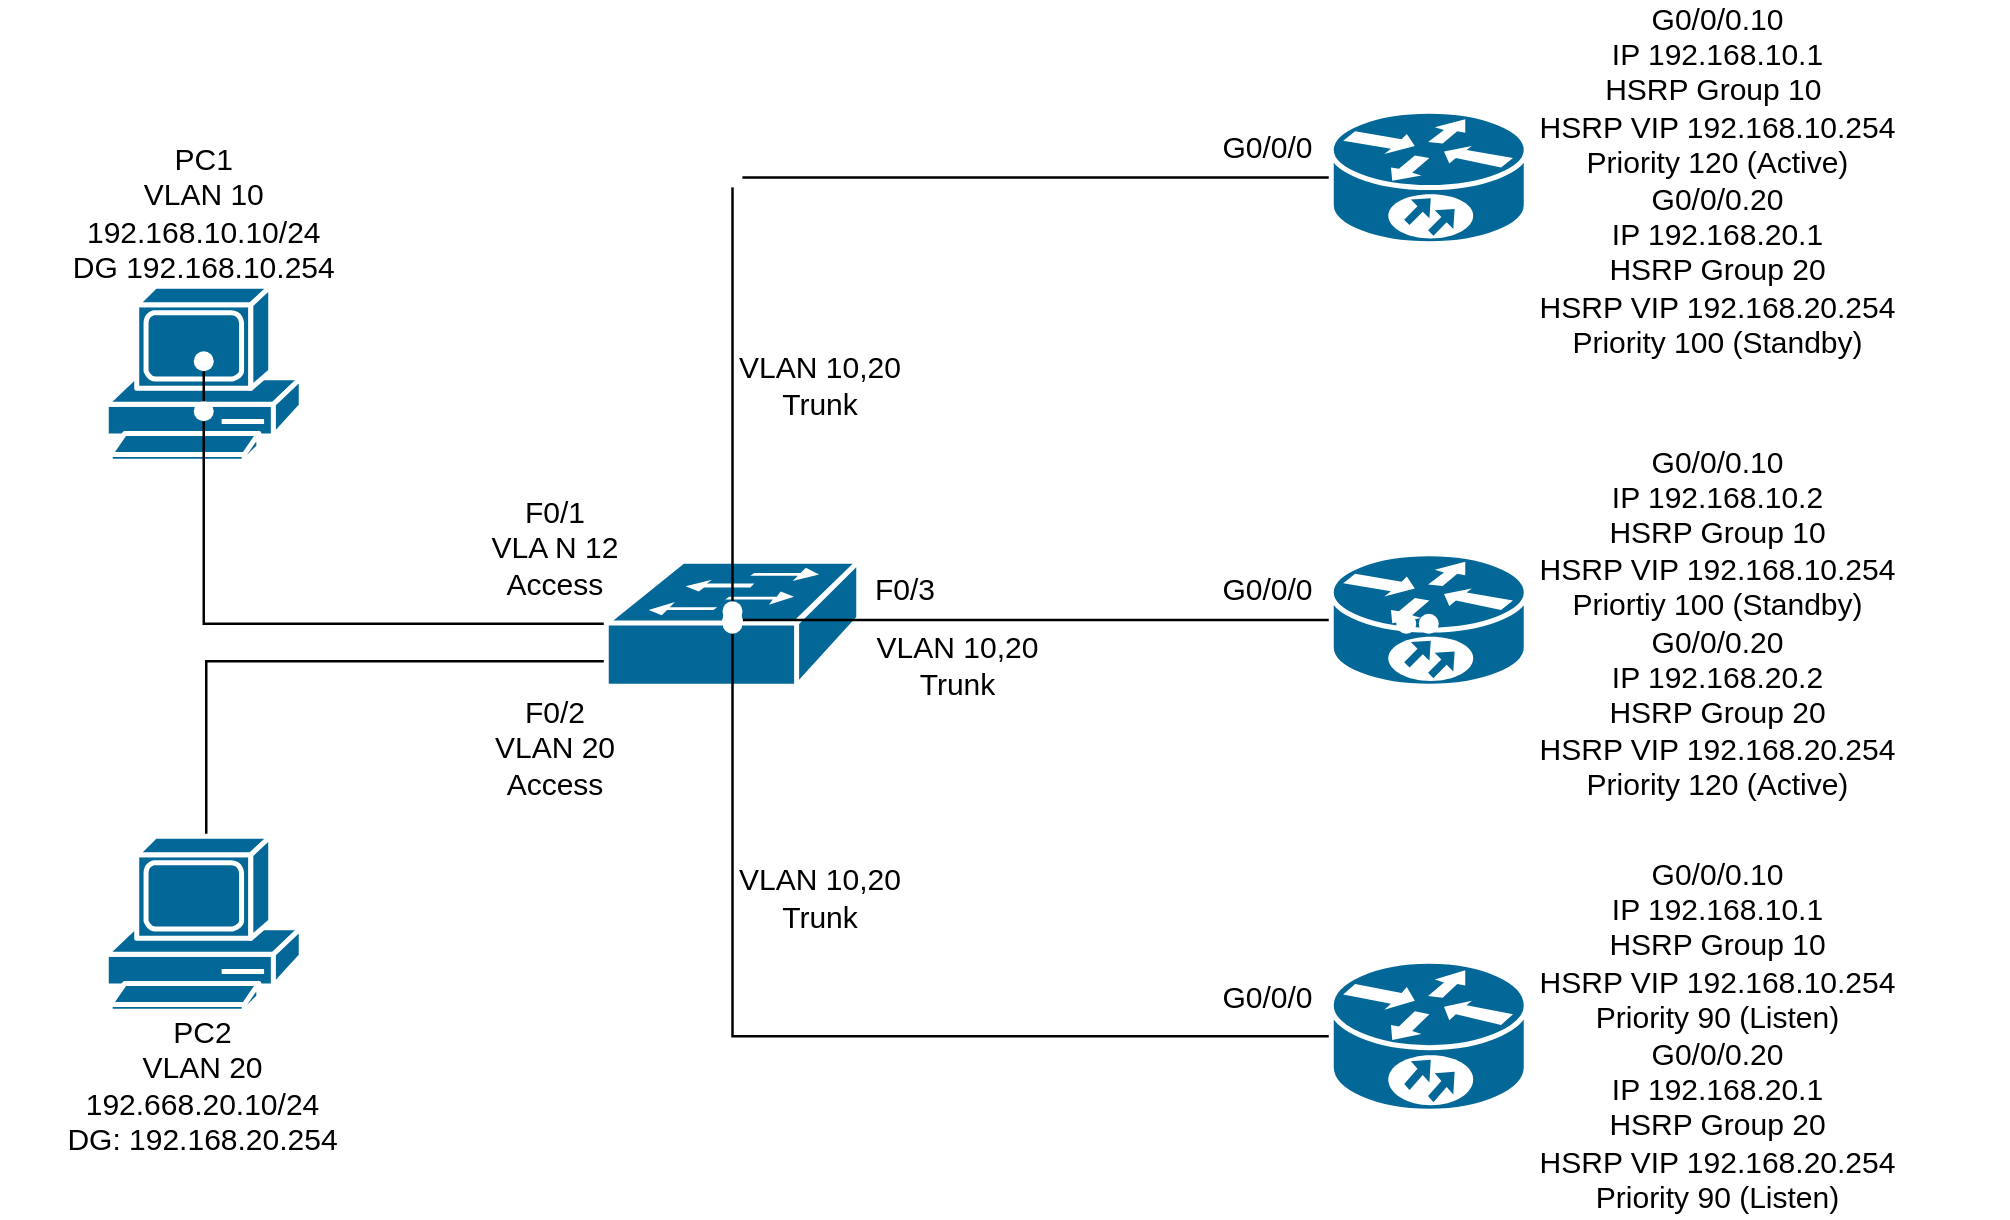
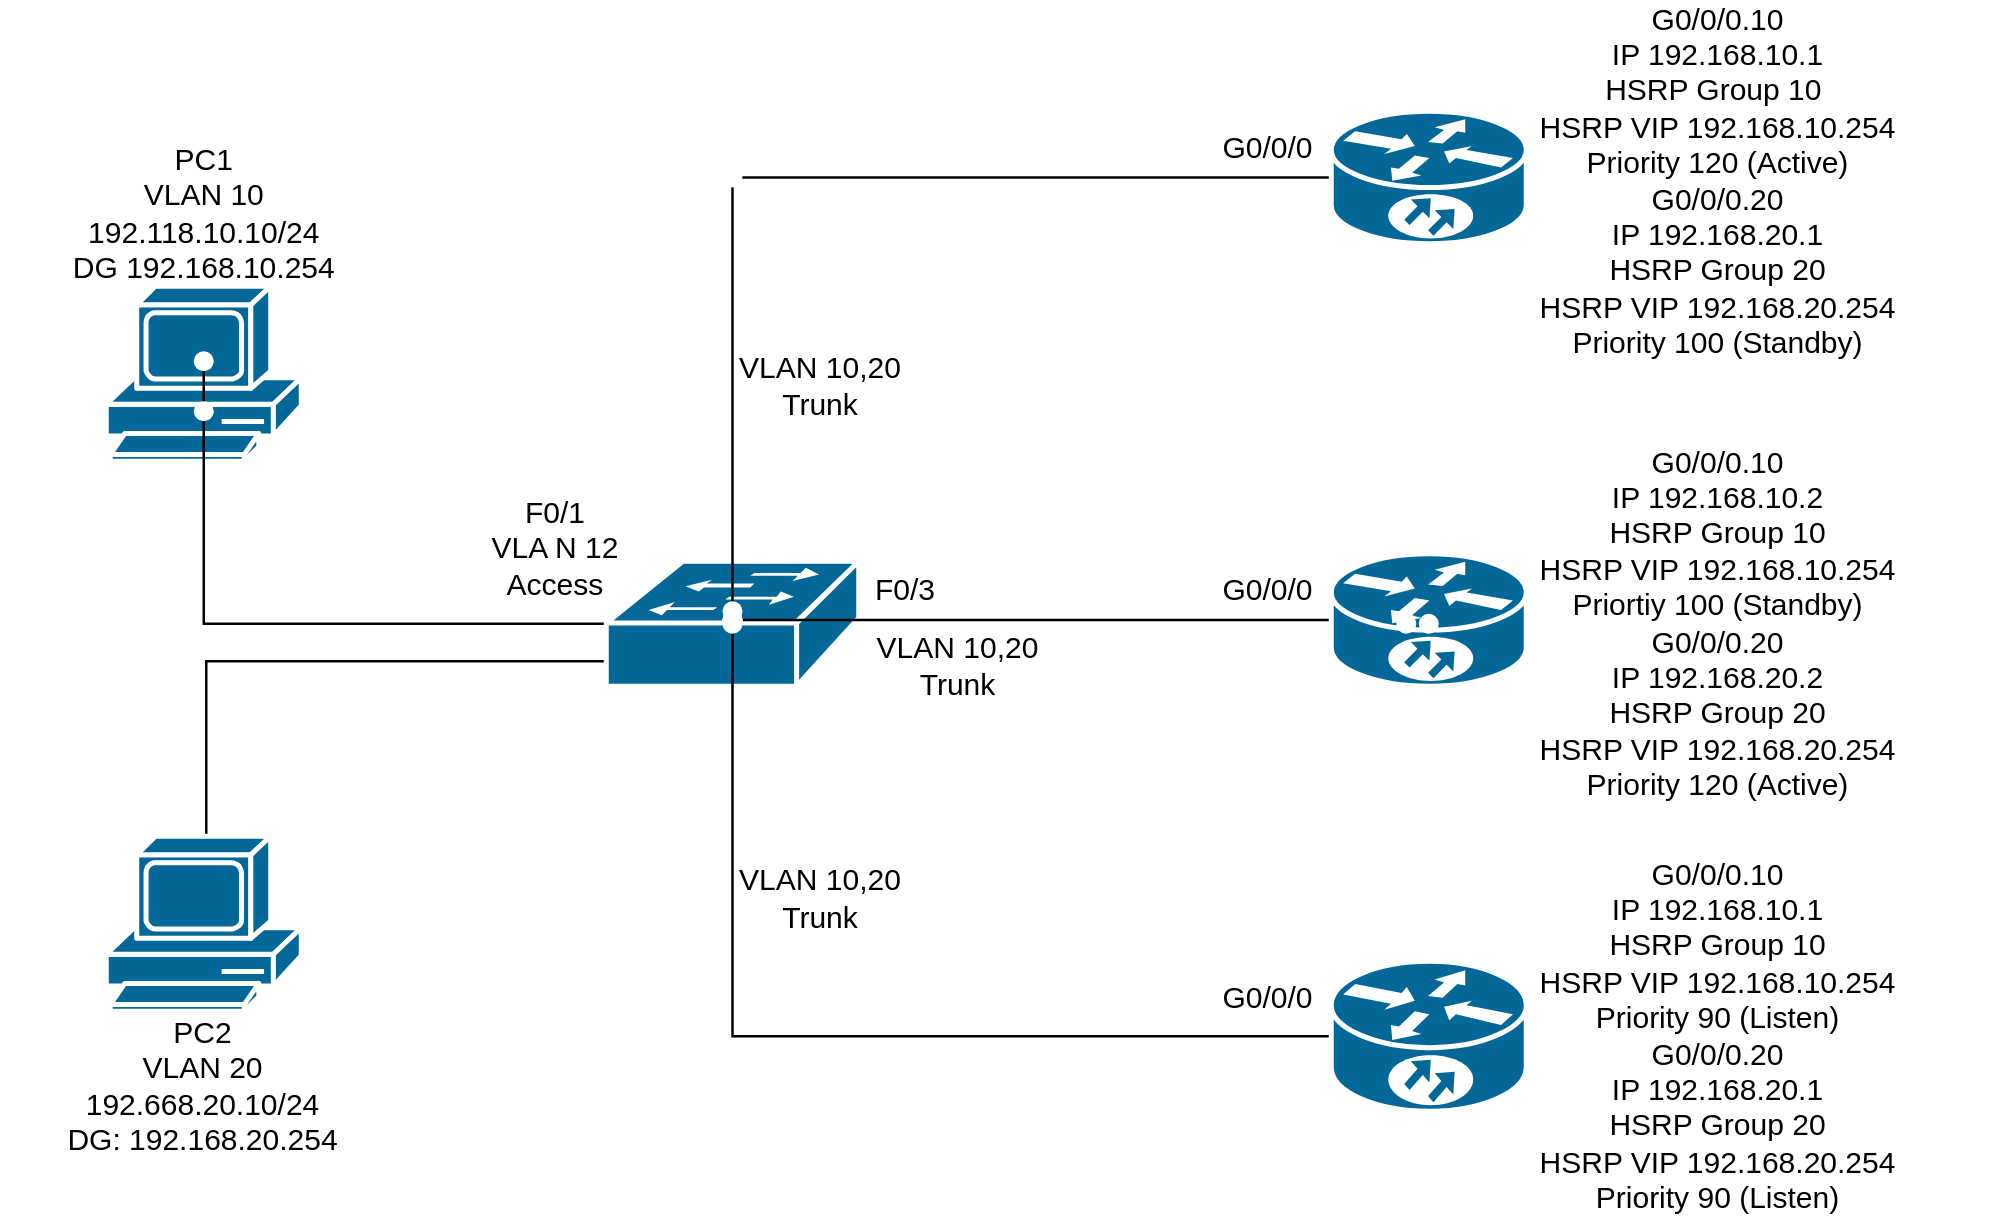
  <mxCell id="0" />
  <mxCell id="1" parent="0" />
  <mxCell id="2" value="" style="shape=mxgraph.cisco.computers_and_peripherals.pc;sketch=0;html=1;pointerEvents=1;dashed=0;fillColor=#036897;strokeColor=#ffffff;strokeWidth=2;verticalLabelPosition=bottom;verticalAlign=top;align=center;outlineConnect=0;" vertex="1" parent="1"><mxGeometry x="42" y="90" width="78" height="70" as="geometry" /></mxCell>
  <mxCell id="3" value="" style="edgeStyle=orthogonalEdgeStyle;rounded=0;orthogonalLoop=1;jettySize=auto;html=1;entryX=0.82;entryY=0.74;entryDx=0;entryDy=0;entryPerimeter=0;endArrow=none;endFill=1;startFill=0;" edge="1" parent="1"><mxGeometry relative="1" as="geometry"><mxPoint x="82" y="310" as="sourcePoint" /><mxPoint x="293.5" y="223.5" as="targetPoint" /><Array as="points"><mxPoint x="82" y="240" /><mxPoint x="293" y="240" /></Array></mxGeometry></mxCell>
  <mxCell id="4" value="" style="shape=mxgraph.cisco.computers_and_peripherals.pc;sketch=0;html=1;pointerEvents=1;dashed=0;fillColor=#036897;strokeColor=#ffffff;strokeWidth=2;verticalLabelPosition=bottom;verticalAlign=top;align=center;outlineConnect=0;" vertex="1" parent="1"><mxGeometry x="42" y="310" width="78" height="70" as="geometry" /></mxCell>
  <mxCell id="5" value="" style="edgeStyle=orthogonalEdgeStyle;rounded=0;orthogonalLoop=1;jettySize=auto;html=1;endArrow=none;startFill=0;" edge="1" parent="1" source="6" target="14"><mxGeometry relative="1" as="geometry"><Array as="points"><mxPoint x="81" y="225" /></Array></mxGeometry></mxCell>
  <mxCell id="6" value="" style="shape=mxgraph.cisco.switches.workgroup_switch;sketch=0;html=1;pointerEvents=1;dashed=0;fillColor=#036897;strokeColor=#ffffff;strokeWidth=2;verticalLabelPosition=bottom;verticalAlign=top;align=center;outlineConnect=0;" vertex="1" parent="1"><mxGeometry x="242" y="200" width="101" height="50" as="geometry" /></mxCell>
  <mxCell id="7" value="" style="edgeStyle=orthogonalEdgeStyle;rounded=0;orthogonalLoop=1;jettySize=auto;html=1;endArrow=none;startFill=0;" edge="1" parent="1" source="8" target="20"><mxGeometry relative="1" as="geometry" /></mxCell>
  <mxCell id="8" value="" style="shape=mxgraph.cisco.routers.10700;sketch=0;html=1;pointerEvents=1;dashed=0;fillColor=#036897;strokeColor=#ffffff;strokeWidth=2;verticalLabelPosition=bottom;verticalAlign=top;align=center;outlineConnect=0;" vertex="1" parent="1"><mxGeometry x="532" y="360" width="78" height="60" as="geometry" /></mxCell>
  <mxCell id="9" value="" style="edgeStyle=orthogonalEdgeStyle;rounded=0;orthogonalLoop=1;jettySize=auto;html=1;endArrow=none;startFill=0;" edge="1" parent="1" source="10" target="19"><mxGeometry relative="1" as="geometry" /></mxCell>
  <mxCell id="10" value="" style="shape=mxgraph.cisco.routers.10700;sketch=0;html=1;pointerEvents=1;dashed=0;fillColor=#036897;strokeColor=#ffffff;strokeWidth=2;verticalLabelPosition=bottom;verticalAlign=top;align=center;outlineConnect=0;" vertex="1" parent="1"><mxGeometry x="532" y="197" width="78" height="53" as="geometry" /></mxCell>
  <mxCell id="11" value="" style="edgeStyle=orthogonalEdgeStyle;rounded=0;orthogonalLoop=1;jettySize=auto;html=1;endArrow=none;startFill=0;" edge="1" parent="1" source="12" target="30"><mxGeometry relative="1" as="geometry" /></mxCell>
  <mxCell id="12" value="" style="shape=mxgraph.cisco.routers.10700;sketch=0;html=1;pointerEvents=1;dashed=0;fillColor=#036897;strokeColor=#ffffff;strokeWidth=2;verticalLabelPosition=bottom;verticalAlign=top;align=center;outlineConnect=0;" vertex="1" parent="1"><mxGeometry x="532" y="20" width="78" height="53" as="geometry" /></mxCell>
  <mxCell id="13" value="" style="shape=waypoint;sketch=0;size=6;pointerEvents=1;points=[];fillColor=#036897;resizable=0;rotatable=0;perimeter=centerPerimeter;snapToPoint=1;verticalAlign=top;strokeColor=#ffffff;dashed=0;strokeWidth=2;" vertex="1" parent="1"><mxGeometry x="71" y="130" width="20" height="20" as="geometry" /></mxCell>
  <mxCell id="14" value="" style="shape=waypoint;sketch=0;size=6;pointerEvents=1;points=[];fillColor=#036897;resizable=0;rotatable=0;perimeter=centerPerimeter;snapToPoint=1;verticalAlign=top;strokeColor=#ffffff;dashed=0;strokeWidth=2;" vertex="1" parent="1"><mxGeometry x="71" y="110" width="20" height="20" as="geometry" /></mxCell>
  <mxCell id="15" value="" style="shape=waypoint;sketch=0;size=6;pointerEvents=1;points=[];fillColor=#036897;resizable=0;rotatable=0;perimeter=centerPerimeter;snapToPoint=1;verticalAlign=top;strokeColor=#ffffff;dashed=0;strokeWidth=2;" vertex="1" parent="1"><mxGeometry x="552" y="215" width="20" height="20" as="geometry" /></mxCell>
  <mxCell id="16" value="" style="shape=waypoint;sketch=0;size=6;pointerEvents=1;points=[];fillColor=#036897;resizable=0;rotatable=0;perimeter=centerPerimeter;snapToPoint=1;verticalAlign=top;strokeColor=#ffffff;dashed=0;strokeWidth=2;" vertex="1" parent="1"><mxGeometry x="282.5" y="36.5" width="20" height="20" as="geometry" /></mxCell>
  <mxCell id="17" value="" style="shape=waypoint;sketch=0;size=6;pointerEvents=1;points=[];fillColor=#036897;resizable=0;rotatable=0;perimeter=centerPerimeter;snapToPoint=1;verticalAlign=top;strokeColor=#ffffff;dashed=0;strokeWidth=2;" vertex="1" parent="1"><mxGeometry x="561" y="215" width="20" height="20" as="geometry" /></mxCell>
  <mxCell id="18" value="" style="shape=waypoint;sketch=0;size=6;pointerEvents=1;points=[];fillColor=#036897;resizable=0;rotatable=0;perimeter=centerPerimeter;snapToPoint=1;verticalAlign=top;strokeColor=#ffffff;dashed=0;strokeWidth=2;" vertex="1" parent="1"><mxGeometry x="282.5" y="213.5" width="20" height="20" as="geometry" /></mxCell>
  <mxCell id="19" value="" style="shape=waypoint;sketch=0;size=6;pointerEvents=1;points=[];fillColor=#036897;resizable=0;rotatable=0;perimeter=centerPerimeter;snapToPoint=1;verticalAlign=top;strokeColor=#ffffff;dashed=0;strokeWidth=2;" vertex="1" parent="1"><mxGeometry x="282.5" y="213.5" width="20" height="20" as="geometry" /></mxCell>
  <mxCell id="20" value="" style="shape=waypoint;sketch=0;size=6;pointerEvents=1;points=[];fillColor=#036897;resizable=0;rotatable=0;perimeter=centerPerimeter;snapToPoint=1;verticalAlign=top;strokeColor=#ffffff;dashed=0;strokeWidth=2;" vertex="1" parent="1"><mxGeometry x="282.5" y="215" width="20" height="20" as="geometry" /></mxCell>
  <mxCell id="21" value="" style="shape=waypoint;sketch=0;size=6;pointerEvents=1;points=[];fillColor=#036897;resizable=0;rotatable=0;perimeter=centerPerimeter;snapToPoint=1;verticalAlign=top;strokeColor=#ffffff;dashed=0;strokeWidth=2;" vertex="1" parent="1"><mxGeometry x="282.5" y="213.5" width="20" height="20" as="geometry" /></mxCell>
  <mxCell id="22" value="" style="shape=waypoint;sketch=0;size=6;pointerEvents=1;points=[];fillColor=#036897;resizable=0;rotatable=0;perimeter=centerPerimeter;snapToPoint=1;verticalAlign=top;strokeColor=#ffffff;dashed=0;strokeWidth=2;" vertex="1" parent="1"><mxGeometry x="282.5" y="213.5" width="20" height="20" as="geometry" /></mxCell>
- <mxCell id="23" value="F0/2&lt;div&gt;VLAN 20&lt;/div&gt;&lt;div&gt;Access&lt;/div&gt;" style="text;strokeColor=none;align=center;fillColor=none;html=1;verticalAlign=middle;whiteSpace=wrap;rounded=0;" vertex="1" parent="1"><mxGeometry x="192" y="260" width="60" height="30" as="geometry" /></mxCell>
  <mxCell id="24" value="F0/1&lt;div&gt;VLA N 12&lt;/div&gt;&lt;div&gt;Access&lt;/div&gt;" style="text;strokeColor=none;align=center;fillColor=none;html=1;verticalAlign=middle;whiteSpace=wrap;rounded=0;" vertex="1" parent="1"><mxGeometry x="192" y="180" width="60" height="30" as="geometry" /></mxCell>
  <mxCell id="25" value="PC2&lt;div&gt;VLAN 20&lt;/div&gt;&lt;div&gt;192.668.20.10/24&lt;/div&gt;&lt;div&gt;DG: 192.168.20.254&lt;/div&gt;" style="text;strokeColor=none;align=center;fillColor=none;html=1;verticalAlign=middle;whiteSpace=wrap;rounded=0;" vertex="1" parent="1"><mxGeometry x="25.25" y="400" width="111.5" height="20" as="geometry" /></mxCell>
- <mxCell id="26" value="PC1&lt;div&gt;VLAN 10&lt;/div&gt;&lt;div&gt;192.168.10.10/24&lt;/div&gt;&lt;div&gt;DG 192.168.10.254&lt;/div&gt;" style="text;strokeColor=none;align=center;fillColor=none;html=1;verticalAlign=middle;whiteSpace=wrap;rounded=0;" vertex="1" parent="1"><mxGeometry x="20.75" y="56.5" width="120.5" height="8.5" as="geometry" /></mxCell>
+ <mxCell id="26" value="PC1&lt;div&gt;VLAN 10&lt;/div&gt;&lt;div&gt;192.118.10.10/24&lt;/div&gt;&lt;div&gt;DG 192.168.10.254&lt;/div&gt;" style="text;strokeColor=none;align=center;fillColor=none;html=1;verticalAlign=middle;whiteSpace=wrap;rounded=0;" vertex="1" parent="1"><mxGeometry x="20.75" y="56.5" width="120.5" height="8.5" as="geometry" /></mxCell>
  <mxCell id="27" value="VLAN 10,20&lt;div&gt;Trunk&lt;/div&gt;" style="text;strokeColor=none;align=center;fillColor=none;html=1;verticalAlign=middle;whiteSpace=wrap;rounded=0;" vertex="1" parent="1"><mxGeometry x="343" y="227" width="80" height="30" as="geometry" /></mxCell>
  <mxCell id="28" value="VLAN 10,20&lt;div&gt;Trunk&lt;/div&gt;" style="text;strokeColor=none;align=center;fillColor=none;html=1;verticalAlign=middle;whiteSpace=wrap;rounded=0;" vertex="1" parent="1"><mxGeometry x="287.75" y="320" width="79.5" height="30" as="geometry" /></mxCell>
  <mxCell id="29" value="F0/3" style="text;strokeColor=none;align=center;fillColor=none;html=1;verticalAlign=middle;whiteSpace=wrap;rounded=0;" vertex="1" parent="1"><mxGeometry x="332" y="197" width="60" height="30" as="geometry" /></mxCell>
  <mxCell id="30" value="" style="shape=waypoint;sketch=0;size=6;pointerEvents=1;points=[];fillColor=#036897;resizable=0;rotatable=0;perimeter=centerPerimeter;snapToPoint=1;verticalAlign=top;strokeColor=#ffffff;dashed=0;strokeWidth=2;" vertex="1" parent="1"><mxGeometry x="282.5" y="210" width="20" height="20" as="geometry" /></mxCell>
  <mxCell id="31" value="VLAN 10,20&lt;div&gt;Trunk&lt;/div&gt;" style="text;strokeColor=none;align=center;fillColor=none;html=1;verticalAlign=middle;whiteSpace=wrap;rounded=0;" vertex="1" parent="1"><mxGeometry x="282.5" y="120" width="90" height="20" as="geometry" /></mxCell>
  <mxCell id="32" value="G0/0/0.10&lt;div&gt;IP 192.168.10.1&lt;br&gt;&lt;div&gt;HSRP Group 10&amp;nbsp;&lt;/div&gt;&lt;div&gt;HSRP VIP 192.168.10.254&lt;/div&gt;&lt;div&gt;Priority 120 (Active)&lt;/div&gt;&lt;div&gt;G0/0/0.20&lt;/div&gt;&lt;div&gt;IP 192.168.20.1&lt;/div&gt;&lt;div&gt;HSRP Group 20&lt;/div&gt;&lt;div&gt;HSRP VIP 192.168.20.254&lt;/div&gt;&lt;div&gt;Priority 100 (Standby)&lt;/div&gt;&lt;/div&gt;" style="text;strokeColor=none;align=center;fillColor=none;html=1;verticalAlign=middle;whiteSpace=wrap;rounded=0;" vertex="1" parent="1"><mxGeometry x="592" y="38.5" width="190" height="18" as="geometry" /></mxCell>
  <mxCell id="33" value="G0/0/0.10&lt;div&gt;IP 192.168.10.2&lt;br&gt;&lt;div&gt;HSRP Group 10&lt;/div&gt;&lt;div&gt;HSRP VIP 192.168.10.254&lt;/div&gt;&lt;div&gt;Priortiy 100 (Standby)&lt;/div&gt;&lt;div&gt;G0/0/0.20&lt;/div&gt;&lt;div&gt;IP 192.168.20.2&lt;/div&gt;&lt;div&gt;HSRP Group 20&lt;/div&gt;&lt;div&gt;HSRP VIP 192.168.20.254&lt;/div&gt;&lt;div&gt;Priority 120 (Active)&lt;/div&gt;&lt;/div&gt;" style="text;strokeColor=none;align=center;fillColor=none;html=1;verticalAlign=middle;whiteSpace=wrap;rounded=0;" vertex="1" parent="1"><mxGeometry x="602" y="215" width="170" height="20" as="geometry" /></mxCell>
  <mxCell id="34" value="G0/0/0.10&lt;div&gt;IP 192.168.10.1&lt;/div&gt;&lt;div&gt;HSRP Group 10&lt;br&gt;&lt;div&gt;HSRP VIP 192.168.10.254&lt;/div&gt;&lt;div&gt;Priority 90 (Listen)&lt;/div&gt;&lt;div&gt;&lt;span style=&quot;background-color: transparent; color: light-dark(rgb(0, 0, 0), rgb(255, 255, 255));&quot;&gt;G0/0/0.20&lt;/span&gt;&lt;/div&gt;&lt;div&gt;IP 192.168.20.1&lt;/div&gt;&lt;div&gt;HSRP Group 20&lt;/div&gt;&lt;div&gt;HSRP VIP 192.168.20.254&lt;/div&gt;&lt;div&gt;Priority 90 (Listen)&lt;/div&gt;&lt;/div&gt;" style="text;strokeColor=none;align=center;fillColor=none;html=1;verticalAlign=middle;whiteSpace=wrap;rounded=0;" vertex="1" parent="1"><mxGeometry x="602" y="375" width="170" height="30" as="geometry" /></mxCell>
  <mxCell id="35" value="G0/0/0" style="text;strokeColor=none;align=center;fillColor=none;html=1;verticalAlign=middle;whiteSpace=wrap;rounded=0;" vertex="1" parent="1"><mxGeometry x="482" y="20" width="50" height="30" as="geometry" /></mxCell>
  <mxCell id="36" value="G0/0/0" style="text;strokeColor=none;align=center;fillColor=none;html=1;verticalAlign=middle;whiteSpace=wrap;rounded=0;" vertex="1" parent="1"><mxGeometry x="477" y="197" width="60" height="30" as="geometry" /></mxCell>
  <mxCell id="37" value="G0/0/0" style="text;strokeColor=none;align=center;fillColor=none;html=1;verticalAlign=middle;whiteSpace=wrap;rounded=0;" vertex="1" parent="1"><mxGeometry x="477" y="360" width="60" height="30" as="geometry" /></mxCell>
